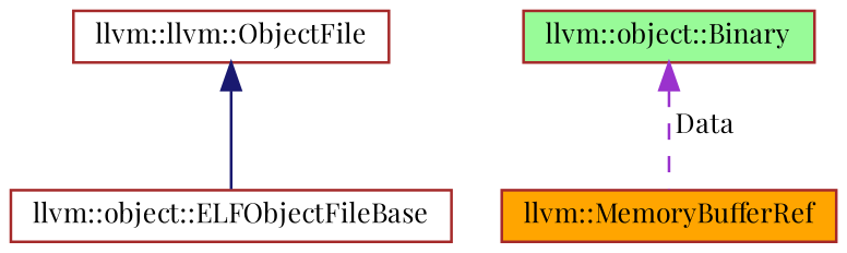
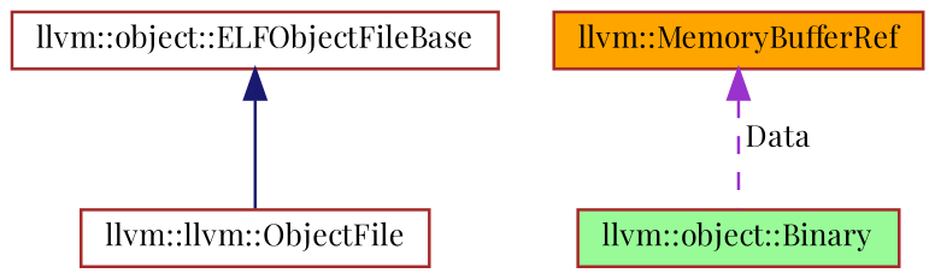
  digraph {
    fontname="Playfair Display"
    node [color=brown fillcolor=white fontname="Playfair Display" fontsize=10 shape=box style=filled]
    edge [dir=back fontname="Playfair Display" fontsize=10 labelfontname=Helvetica labelfontsize=10]
    n1 [fontcolor=black height=0.2 label="llvm::object::ELFObjectFileBase" width=0.4]
    n2 [height=0.2 label="llvm::llvm::ObjectFile" width=0.4]
    n3 [fillcolor=palegreen height=0.2 label="llvm::object::Binary" width=0.4]
    n4 [fillcolor=orange height=0.2 label="llvm::MemoryBufferRef" width=0.4]
-   n2 -> n1 [color=midnightblue style=solid]
-   n3 -> n4 [color=darkorchid3 label=" Data" style=dashed]
+   n1 -> n2 [color=midnightblue style=solid]
+   n4 -> n3 [color=darkorchid3 label=" Data" style=dashed]
  }
